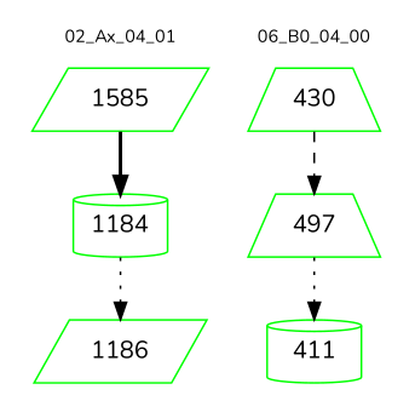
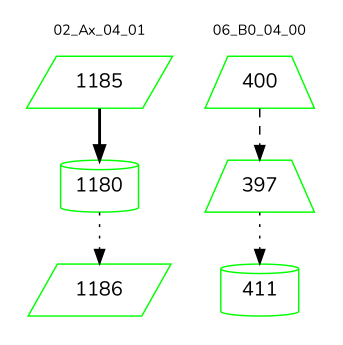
  digraph {
    fontname=Nunito
    node [color=green fontname=Nunito shape=parallelogram]
    edge [color=black fontname=Nunito style=dotted]
-   n1 [label=1585]
-   n2 [label=1184 shape=cylinder]
+   n1 [label=1185]
+   n2 [label=1180 shape=cylinder]
    n3 [label=1186]
-   n4 [label=430 shape=trapezium]
-   n5 [label=497 shape=trapezium]
+   n4 [label=400 shape=trapezium]
+   n5 [label=397 shape=trapezium]
    n6 [label=411 shape=cylinder]
    subgraph cluster_1 {
      color=white
      fontsize=10
      label="02_Ax_04_01"
      n1
      n2
      n3
    }
    subgraph cluster_2 {
      color=white
      fontsize=10
      label="06_B0_04_00"
      n4
      n5
      n6
    }
    n1 -> n2 [style=bold]
    n2 -> n3
    n4 -> n5 [style=dashed]
    n5 -> n6
  }
